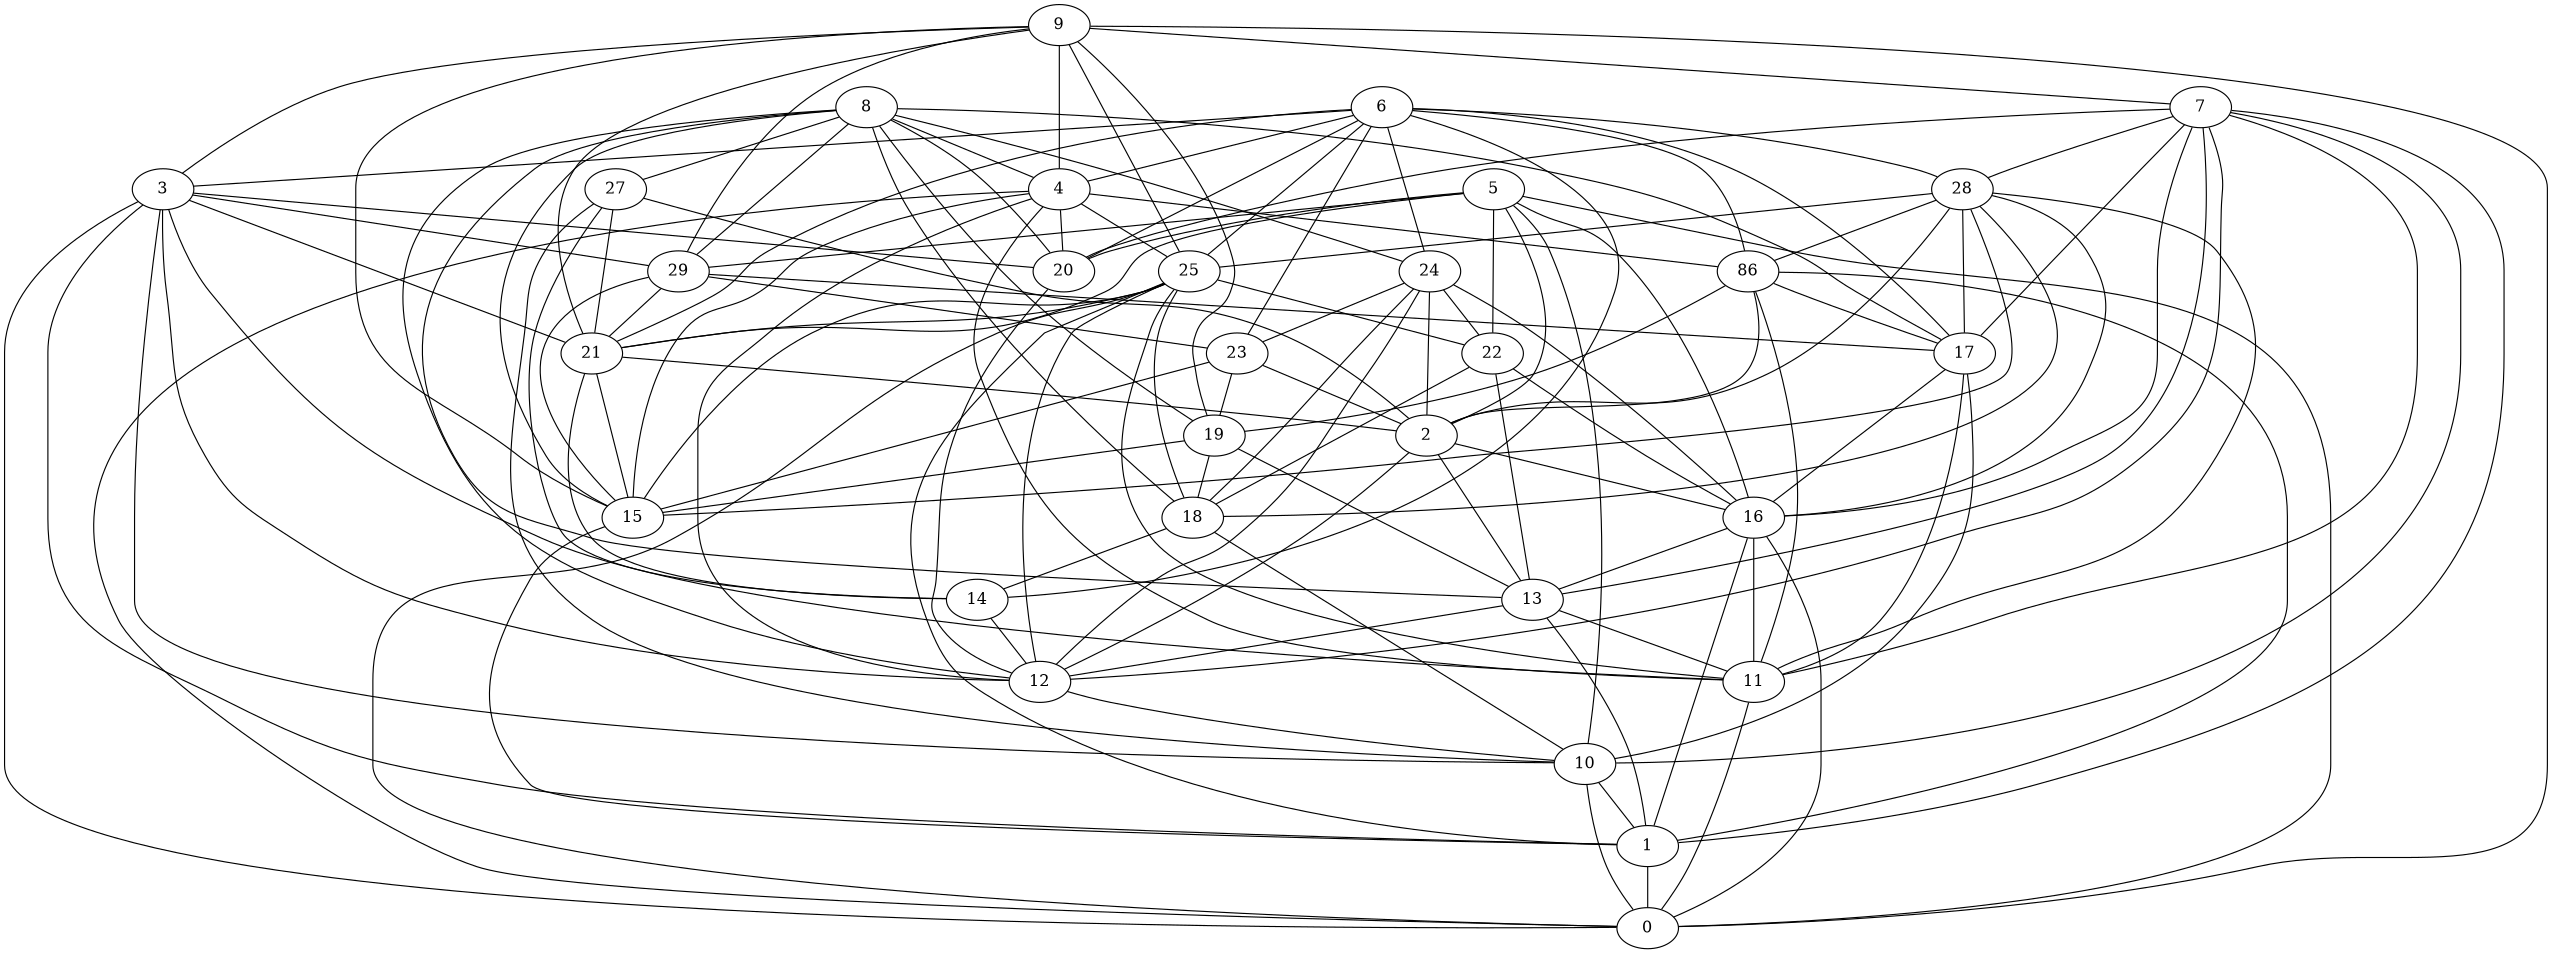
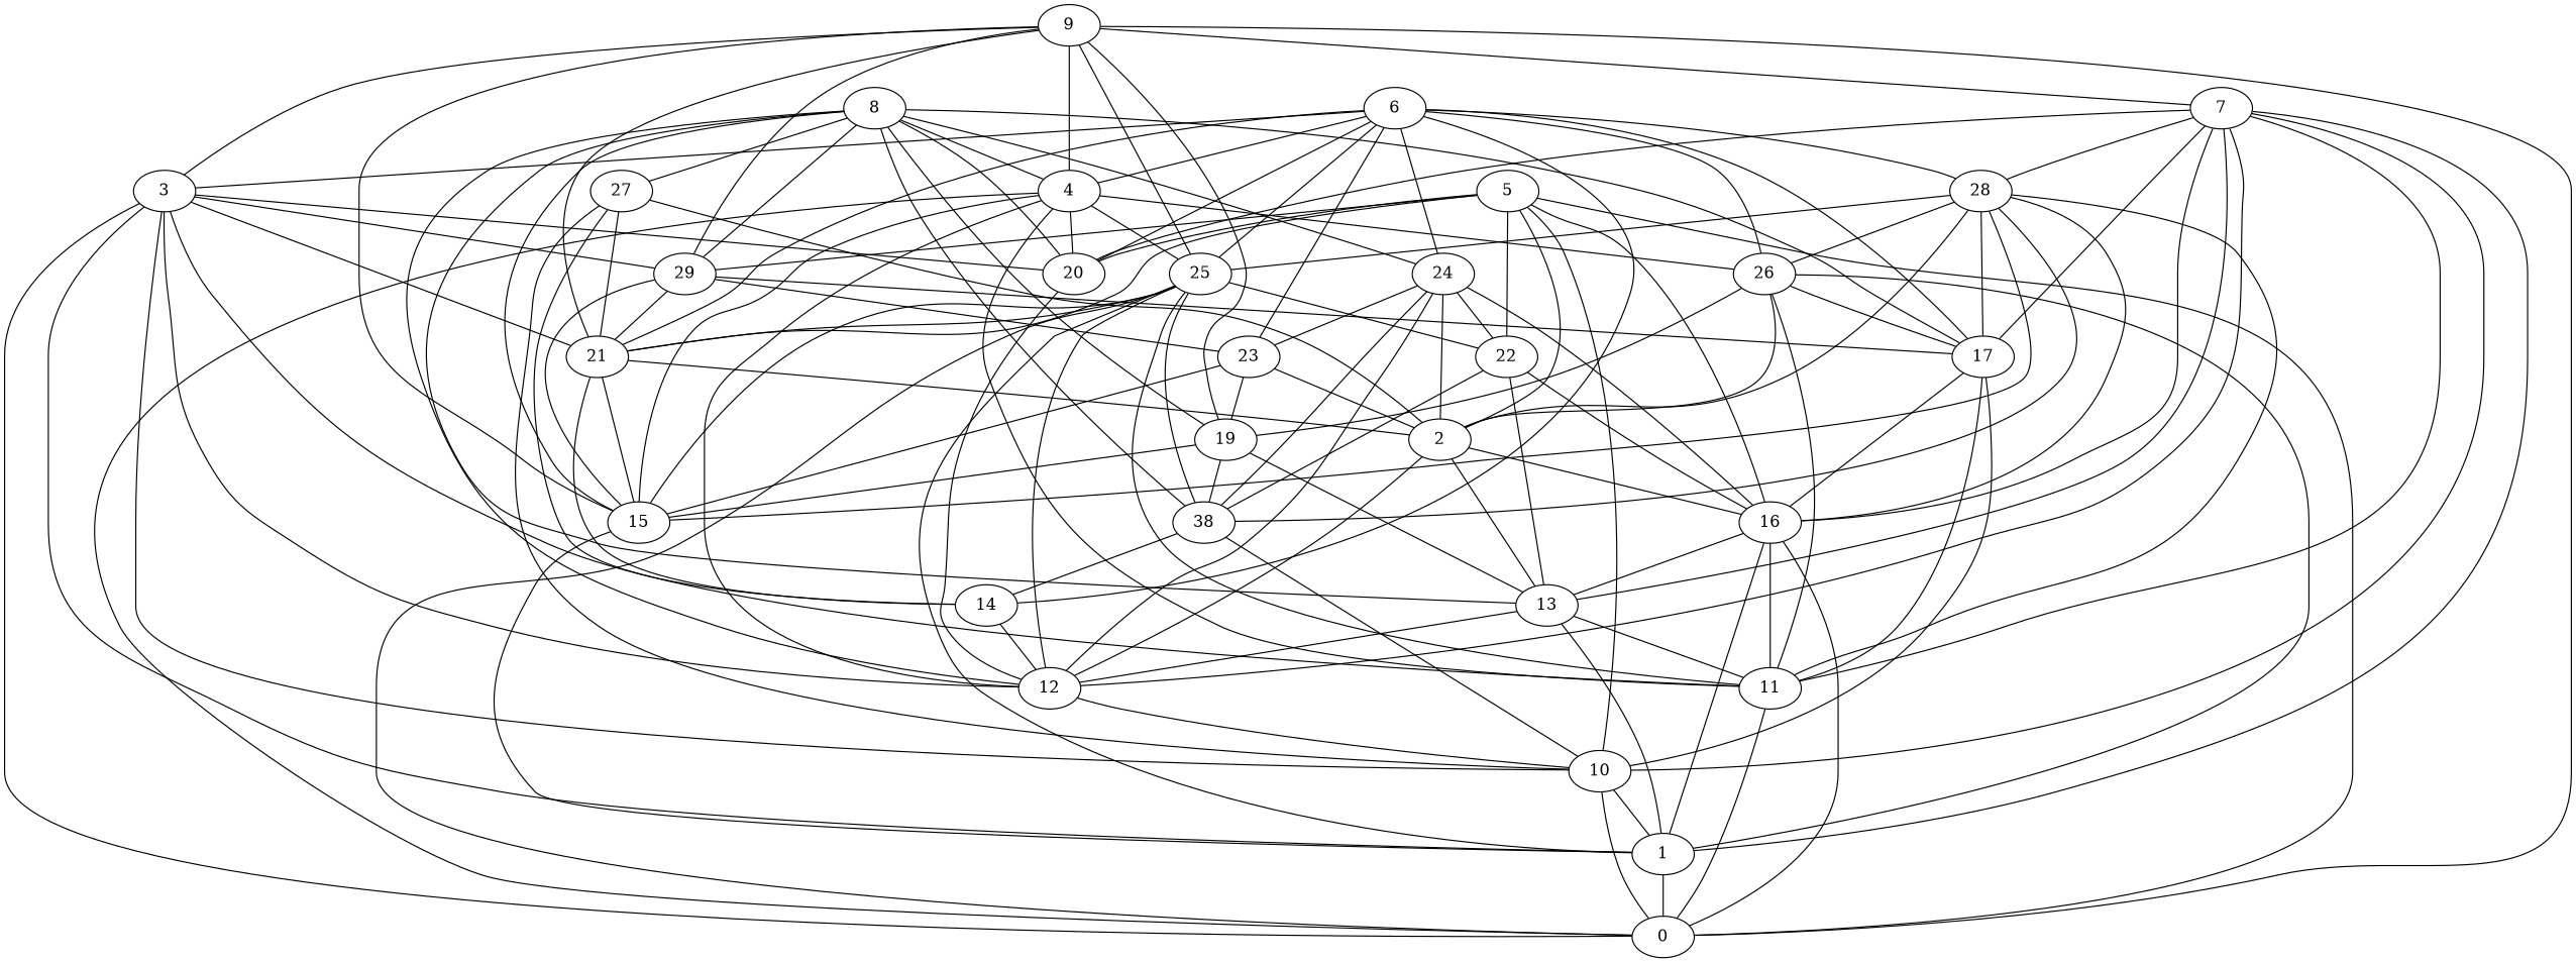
  digraph {
    edge [color=black dir=none]
    27
    21
    10
    14
    2
    15
    13
    19
    0
    1
    9
    25
    7
    29
    4
    3
    22
-   18
+   18 [label=38]
    12
    11
    16
    17
    20
    28
    23
    8
    24
-   26 [label=86]
+   26
    6
    5
    subgraph sub_1 {
      27
      21
      10
      14
      2
      15
      13
      19
      0
      1
      9
      25
      7
      29
      4
      3
      22
      18
      12
      11
      16
      17
      20
      28
      23
      8
      24
      26
      6
      5
    }
    27 -> 21
    27 -> 10
    27 -> 14
    27 -> 2
    21 -> 14
    21 -> 2
    21 -> 15
    10 -> 0
    10 -> 1
    14 -> 12
    2 -> 13
    2 -> 12
    2 -> 16
    15 -> 1
    13 -> 1
    13 -> 12
    13 -> 11
    19 -> 15
    19 -> 13
    19 -> 18
    1 -> 0
    9 -> 21
    9 -> 15
    9 -> 19
    9 -> 0
    9 -> 25
    9 -> 7
    9 -> 29
    9 -> 4
    9 -> 3
    25 -> 21
    25 -> 15
    25 -> 0
    25 -> 1
    25 -> 22
    25 -> 18
    25 -> 12
    25 -> 11
    7 -> 10
    7 -> 13
    7 -> 1
    7 -> 12
    7 -> 11
    7 -> 16
    7 -> 17
    7 -> 20
    7 -> 28
    29 -> 21
    29 -> 15
    29 -> 17
    29 -> 23
    4 -> 15
    4 -> 0
    4 -> 25
    4 -> 12
    4 -> 11
    4 -> 20
    4 -> 26
    3 -> 21
    3 -> 10
    3 -> 0
    3 -> 1
    3 -> 29
    3 -> 12
    3 -> 11
    3 -> 20
    22 -> 13
    22 -> 18
    22 -> 16
    18 -> 10
    18 -> 14
    12 -> 10
    11 -> 0
    16 -> 13
    16 -> 0
    16 -> 1
    16 -> 11
    17 -> 10
    17 -> 11
    17 -> 16
    20 -> 12
    28 -> 2
    28 -> 15
    28 -> 25
    28 -> 18
    28 -> 11
    28 -> 16
    28 -> 17
    28 -> 26
    23 -> 2
    23 -> 15
    23 -> 19
    8 -> 27
    8 -> 15
    8 -> 13
    8 -> 19
    8 -> 29
    8 -> 4
    8 -> 18
    8 -> 12
    8 -> 17
    8 -> 20
    8 -> 24
    24 -> 2
    24 -> 22
    24 -> 18
    24 -> 12
    24 -> 16
    24 -> 23
    26 -> 2
    26 -> 19
    26 -> 1
    26 -> 11
    26 -> 17
    6 -> 21
    6 -> 14
    6 -> 25
    6 -> 4
    6 -> 3
    6 -> 17
    6 -> 20
    6 -> 28
    6 -> 23
    6 -> 24
    6 -> 26
    5 -> 21
    5 -> 10
    5 -> 2
    5 -> 0
    5 -> 29
    5 -> 22
    5 -> 16
    5 -> 20
  }
